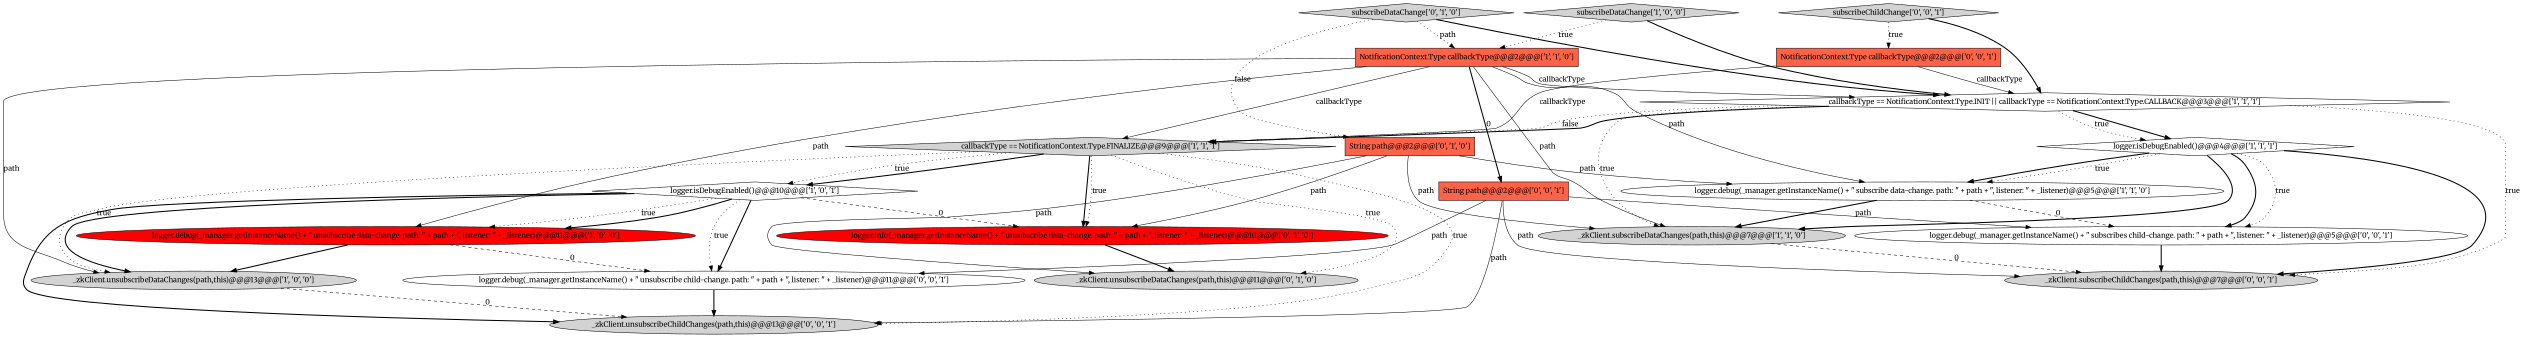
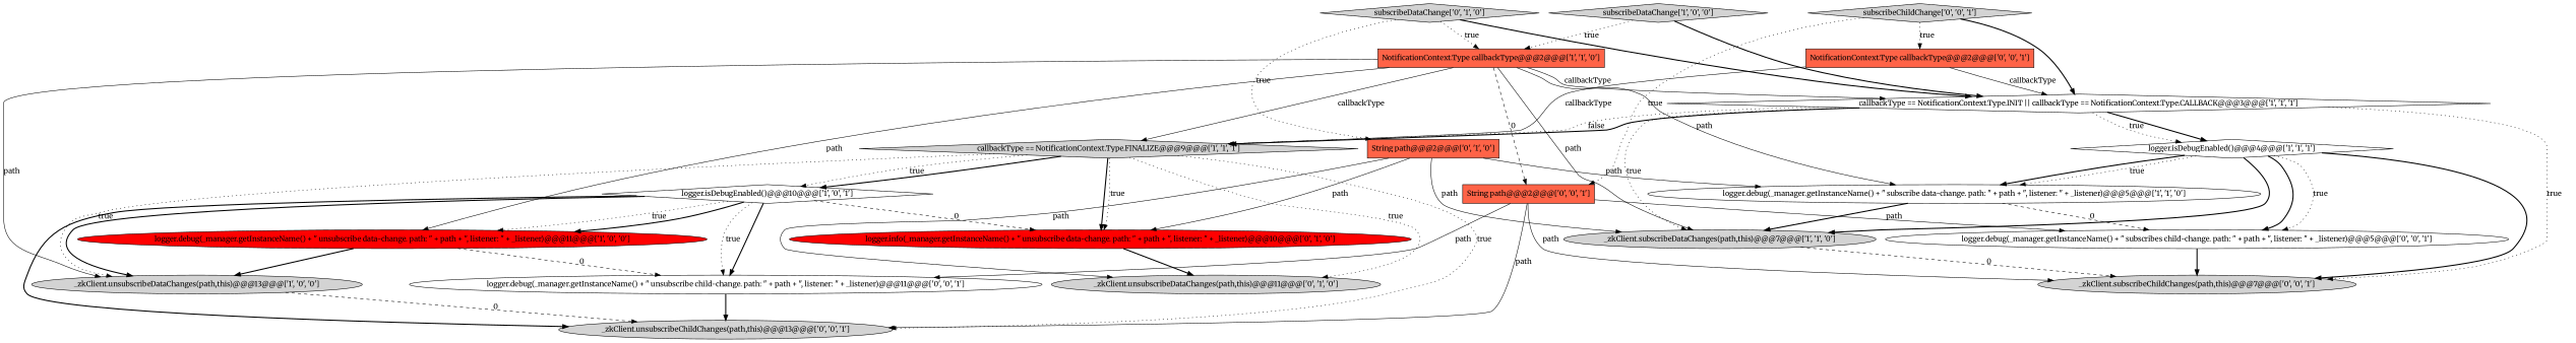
  digraph {
    fontname=Merriweather
    node [fillcolor=lightgray fontname=Merriweather shape=ellipse style=filled]
    edge [fontname=Merriweather style=bold]
    n1 [fillcolor=red label="logger.info(_manager.getInstanceName() + \" unsubscribe data-change. path: \" + path + \", listener: \" + _listener)@@@10@@@['0', '1', '0']"]
    n2 [label="_zkClient.unsubscribeDataChanges(path,this)@@@11@@@['0', '1', '0']"]
    n3 [fillcolor=white label="logger.debug(_manager.getInstanceName() + \" subscribe data-change. path: \" + path + \", listener: \" + _listener)@@@5@@@['1', '1', '0']"]
    n4 [label="_zkClient.subscribeDataChanges(path,this)@@@7@@@['1', '1', '0']"]
    n5 [fillcolor=white label="logger.debug(_manager.getInstanceName() + \" subscribes child-change. path: \" + path + \", listener: \" + _listener)@@@5@@@['0', '0', '1']"]
    n6 [label="_zkClient.subscribeChildChanges(path,this)@@@7@@@['0', '0', '1']"]
    n7 [fillcolor=white label="logger.isDebugEnabled()@@@4@@@['1', '1', '1']" shape=diamond]
    n8 [fillcolor=tomato label="String path@@@2@@@['0', '1', '0']" shape=box]
    n9 [fillcolor=tomato label="NotificationContext.Type callbackType@@@2@@@['0', '0', '1']" shape=box]
    n10 [label="callbackType == NotificationContext.Type.FINALIZE@@@9@@@['1', '1', '1']" shape=diamond]
    n11 [fillcolor=white label="callbackType == NotificationContext.Type.INIT || callbackType == NotificationContext.Type.CALLBACK@@@3@@@['1', '1', '1']" shape=diamond]
    n12 [label="_zkClient.unsubscribeDataChanges(path,this)@@@13@@@['1', '0', '0']"]
    n13 [label="_zkClient.unsubscribeChildChanges(path,this)@@@13@@@['0', '0', '1']"]
    n14 [fillcolor=white label="logger.isDebugEnabled()@@@10@@@['1', '0', '1']" shape=diamond]
    n15 [label="subscribeDataChange['1', '0', '0']" shape=diamond]
    n16 [fillcolor=tomato label="NotificationContext.Type callbackType@@@2@@@['1', '1', '0']" shape=box]
    n17 [fillcolor=red label="logger.debug(_manager.getInstanceName() + \" unsubscribe data-change. path: \" + path + \", listener: \" + _listener)@@@11@@@['1', '0', '0']"]
    n18 [fillcolor=tomato label="String path@@@2@@@['0', '0', '1']" shape=box]
    n19 [fillcolor=white label="logger.debug(_manager.getInstanceName() + \" unsubscribe child-change. path: \" + path + \", listener: \" + _listener)@@@11@@@['0', '0', '1']"]
    n20 [label="subscribeChildChange['0', '0', '1']" shape=diamond]
    n21 [label="subscribeDataChange['0', '1', '0']" shape=diamond]
    n1 -> n2
    n3 -> n4
    n3 -> n5 [label=0 style=dashed]
    n4 -> n6 [label=0 style=dashed]
    n5 -> n6
    n7 -> n3
    n7 -> n3 [label=true style=dotted]
    n7 -> n4
    n7 -> n5 [label=true style=dotted]
    n7 -> n5
    n7 -> n6
    n8 -> n1 [label=path style=solid]
    n8 -> n2 [label=path style=solid]
    n8 -> n3 [label=path style=solid]
    n8 -> n4 [label=path style=solid]
    n9 -> n10 [label=callbackType style=solid]
    n9 -> n11 [label=callbackType style=solid]
    n10 -> n1 [label=true style=dotted]
    n10 -> n1
    n10 -> n2 [label=true style=dotted]
    n10 -> n12 [label=true style=dotted]
    n10 -> n13 [label=true style=dotted]
    n10 -> n14 [label=true style=dotted]
    n10 -> n14
    n11 -> n4 [label=true style=dotted]
    n11 -> n6 [label=true style=dotted]
    n11 -> n7
    n11 -> n7 [label=true style=dotted]
    n11 -> n10
    n11 -> n10 [label=false style=dotted]
    n12 -> n13 [label=0 style=dashed]
    n14 -> n1 [label=0 style=dashed]
    n14 -> n12
    n14 -> n13
    n14 -> n17 [label=true style=dotted]
    n14 -> n17
    n14 -> n19
    n14 -> n19 [label=true style=dotted]
    n15 -> n11
    n15 -> n16 [label=true style=dotted]
    n16 -> n3 [label=path style=solid]
    n16 -> n4 [label=path style=solid]
    n16 -> n10 [label=callbackType style=solid]
    n16 -> n11 [label=callbackType style=solid]
    n16 -> n12 [label=path style=solid]
    n16 -> n17 [label=path style=solid]
-   n16 -> n18 [label=0]
+   n16 -> n18 [label=0 style=dashed]
    n17 -> n12
    n17 -> n19 [label=0 style=dashed]
    n18 -> n5 [label=path style=solid]
    n18 -> n6 [label=path style=solid]
    n18 -> n13 [label=path style=solid]
    n18 -> n19 [label=path style=solid]
    n19 -> n13
    n20 -> n9 [label=true style=dotted]
    n20 -> n11
-   n21 -> n8 [label=false style=dotted]
+   n20 -> n18 [label=true style=dotted]
+   n21 -> n8 [label=true style=dotted]
    n21 -> n11
-   n21 -> n16 [label=path style=dotted]
+   n21 -> n16 [label=true style=dotted]
  }
